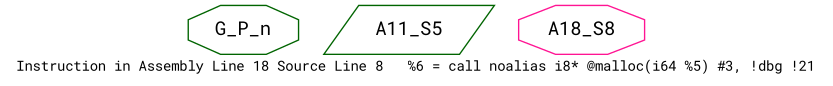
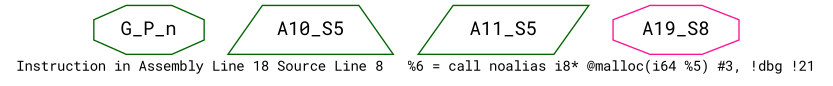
  digraph {
    fontsize=10
    label="Instruction in Assembly Line 18 Source Line 8	%6 = call noalias i8* @malloc(i64 %5) #3, !dbg !21"
    fontname="Roboto Mono"
    node [color=darkgreen shape=octagon fontname="Roboto Mono"]
    G_P_n
+   A10_S5 [shape=trapezium]
    A11_S5 [shape=parallelogram]
-   A18_S8 [color=deeppink]
+   A18_S8 [color=deeppink label=A19_S8]
  }
